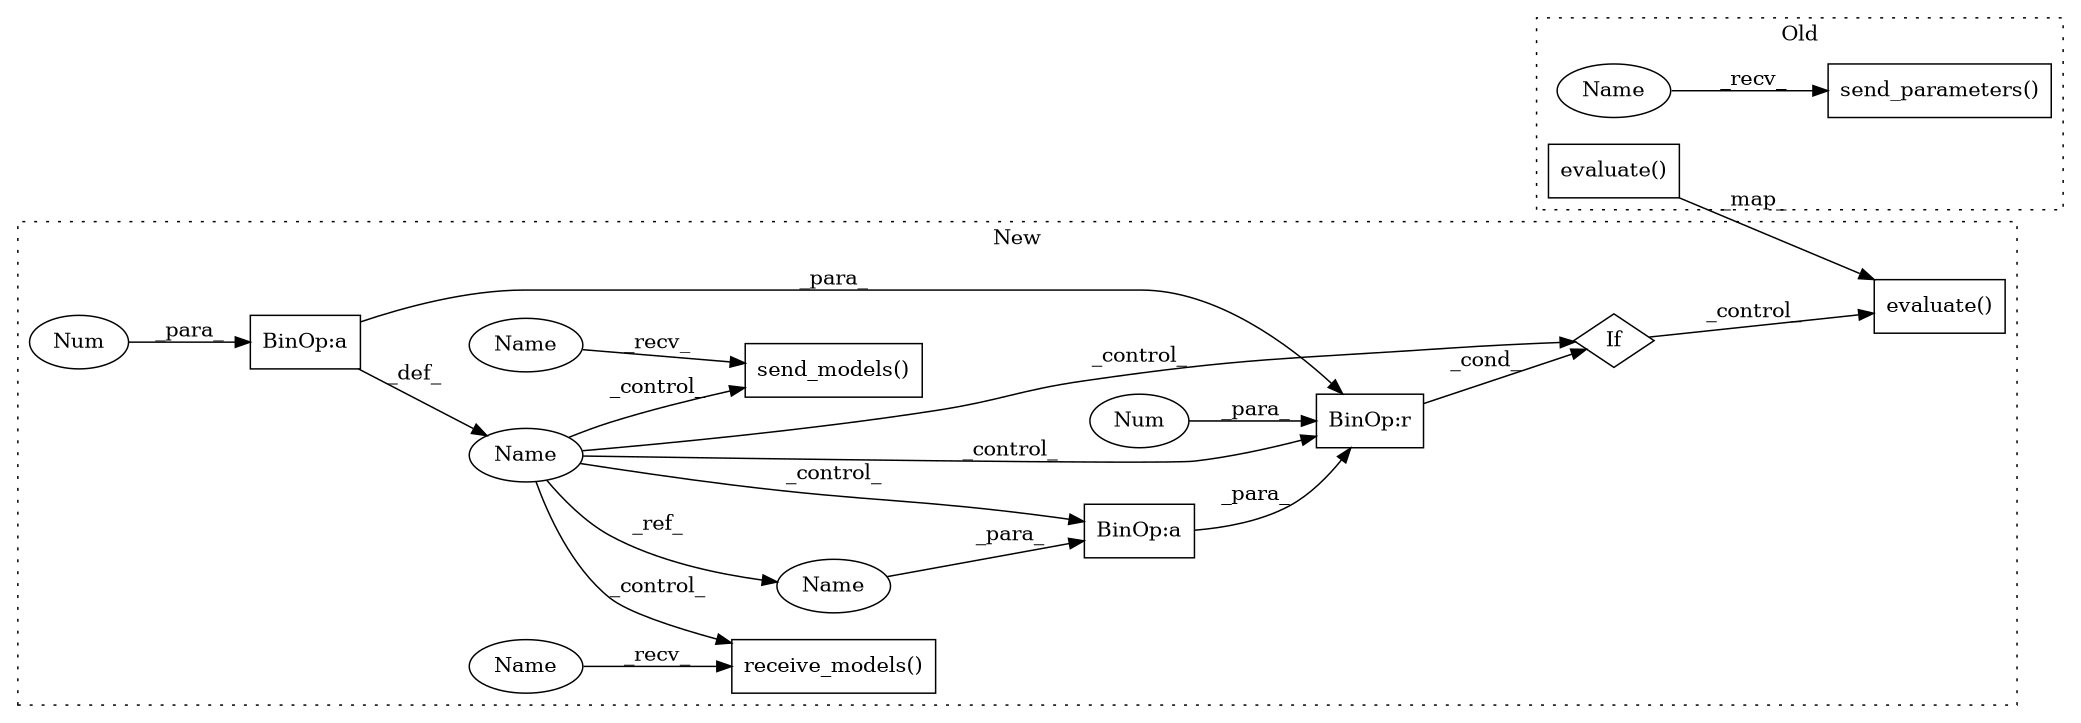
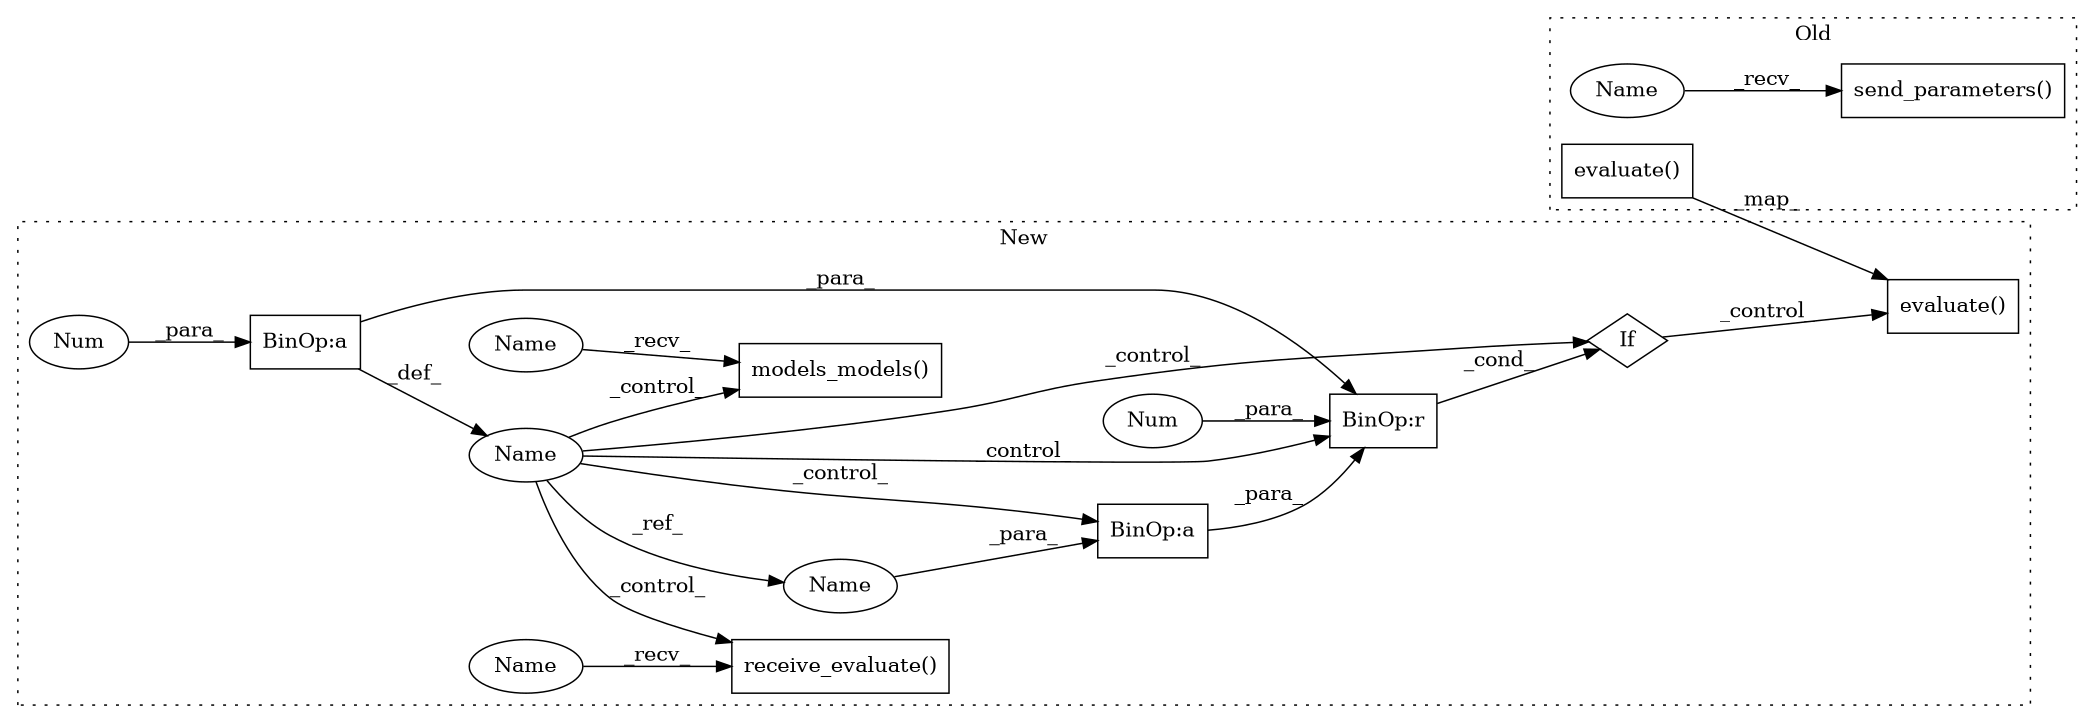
  digraph {
    rankdir=LR
    node [a=75 l=1 s=1533 shape=box]
    n1 [l=22 label="send_parameters()"]
    n2 [l=15 label="evaluate()" s=1659]
    n3 [a=87 l=4 label=Name shape=ellipse]
    n4 [a=96 l=3 label=If s=1465 shape=diamond]
    n5 [a=82 label="BinOp:a" s=1416]
    n6 [a=82 label="BinOp:a" s=1469]
-   n7 [l=18 label="send_models()" s=1433]
+   n7 [l=18 label="models_models()" s=1433]
    n8 [a=76 label=Num s=1417 shape=ellipse]
-   n9 [l=21 label="receive_models()" s=1996]
+   n9 [l=21 label="receive_evaluate()" s=1996]
    n10 [a=40 l=20 label="BinOp:r" s=1468]
    n11 [a=87 label=Name s=1387 shape=ellipse]
    n12 [a=76 label=Num s=1487 shape=ellipse]
    n13 [l=15 label="evaluate()" s=1627]
    n14 [a=87 label=Name s=1468 shape=ellipse]
    n15 [a=87 l=4 label=Name s=1433 shape=ellipse]
    n16 [a=87 l=4 label=Name s=1996 shape=ellipse]
    subgraph cluster_1 {
      label=Old
      style=dotted
      n1
      n2
      n3
    }
    subgraph cluster_2 {
      label=New
      style=dotted
      n4
      n5
      n6
      n7
      n8
      n9
      n10
      n11
      n12
      n13
      n14
      n15
      n16
    }
    n2 -> n13 [label=_map_]
    n3 -> n1 [label=_recv_]
    n4 -> n13 [label=_control_]
    n5 -> n10 [label=_para_]
    n5 -> n11 [label=_def_]
    n6 -> n10 [label=_para_]
    n8 -> n5 [label=_para_]
    n10 -> n4 [label=_cond_]
    n11 -> n4 [label=_control_]
    n11 -> n6 [label=_control_]
    n11 -> n7 [label=_control_]
    n11 -> n9 [label=_control_]
    n11 -> n10 [label=_control_]
    n11 -> n14 [label=_ref_]
    n12 -> n10 [label=_para_]
    n14 -> n6 [label=_para_]
    n15 -> n7 [label=_recv_]
    n16 -> n9 [label=_recv_]
  }
